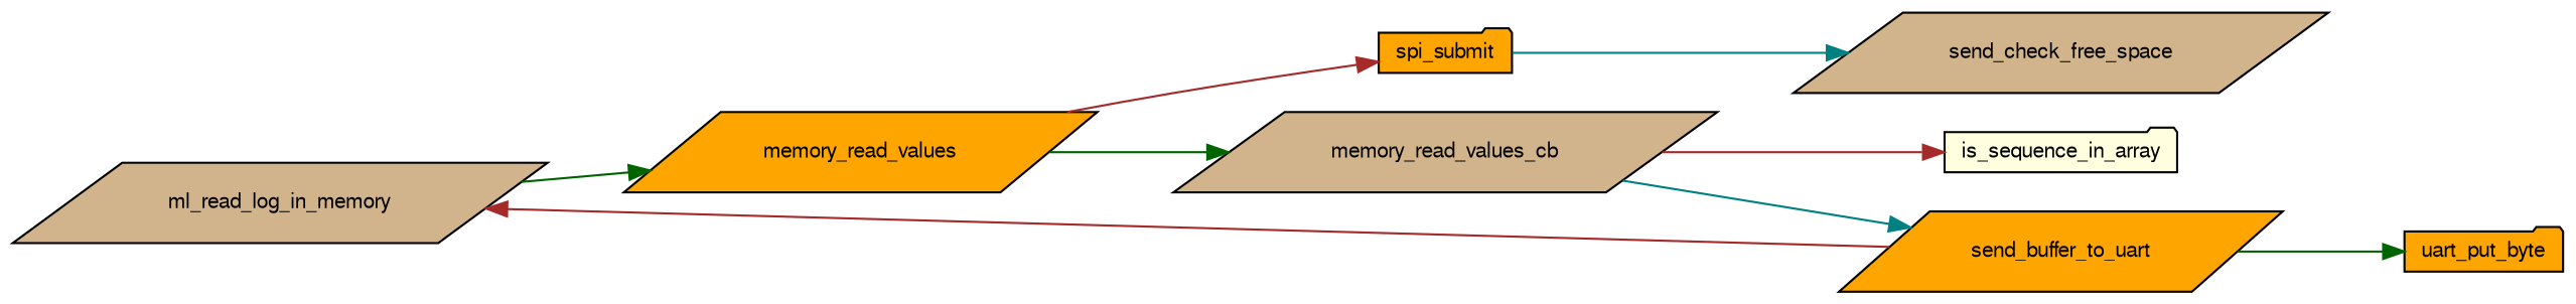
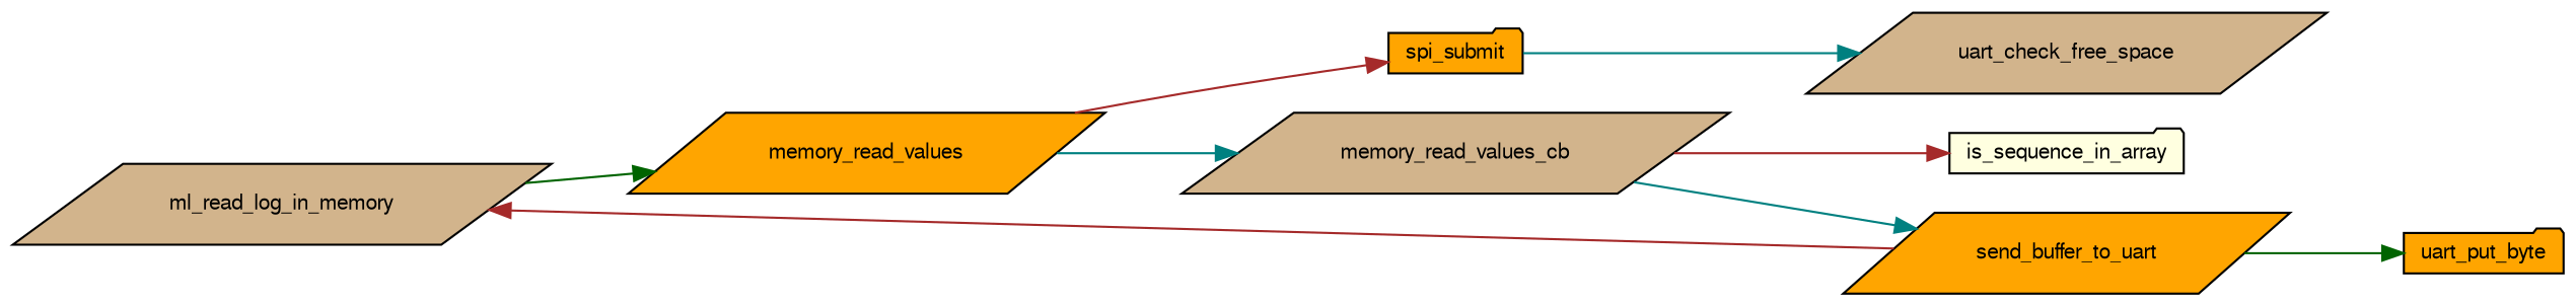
  digraph {
    rankdir=LR
    node [color=black fillcolor=orange fontname=FreeSans fontsize=10 shape=parallelogram style=filled]
    edge [color=teal fontname=FreeSans fontsize=10 labelfontname=FreeSans labelfontsize=10 style=solid]
    n1 [fillcolor=tan fontcolor=black height=0.2 label=ml_read_log_in_memory width=0.4]
    n2 [height=0.2 label=memory_read_values width=0.4]
    n3 [fillcolor=tan height=0.2 label=memory_read_values_cb width=0.4]
    n4 [height=0.2 label=spi_submit shape=folder width=0.4]
    n5 [fillcolor=lightyellow height=0.2 label=is_sequence_in_array shape=folder width=0.4]
    n6 [height=0.2 label=send_buffer_to_uart width=0.4]
-   n7 [fillcolor=tan height=0.2 label=send_check_free_space width=0.4]
+   n7 [fillcolor=tan height=0.2 label=uart_check_free_space width=0.4]
    n8 [height=0.2 label=uart_put_byte shape=folder width=0.4]
    n1 -> n2 [color=darkgreen]
-   n2 -> n3 [color=darkgreen]
+   n2 -> n3
    n2 -> n4 [color=brown]
    n3 -> n5 [color=brown]
    n3 -> n6
    n4 -> n7
    n6 -> n1 [color=brown]
    n6 -> n8 [color=darkgreen]
  }
